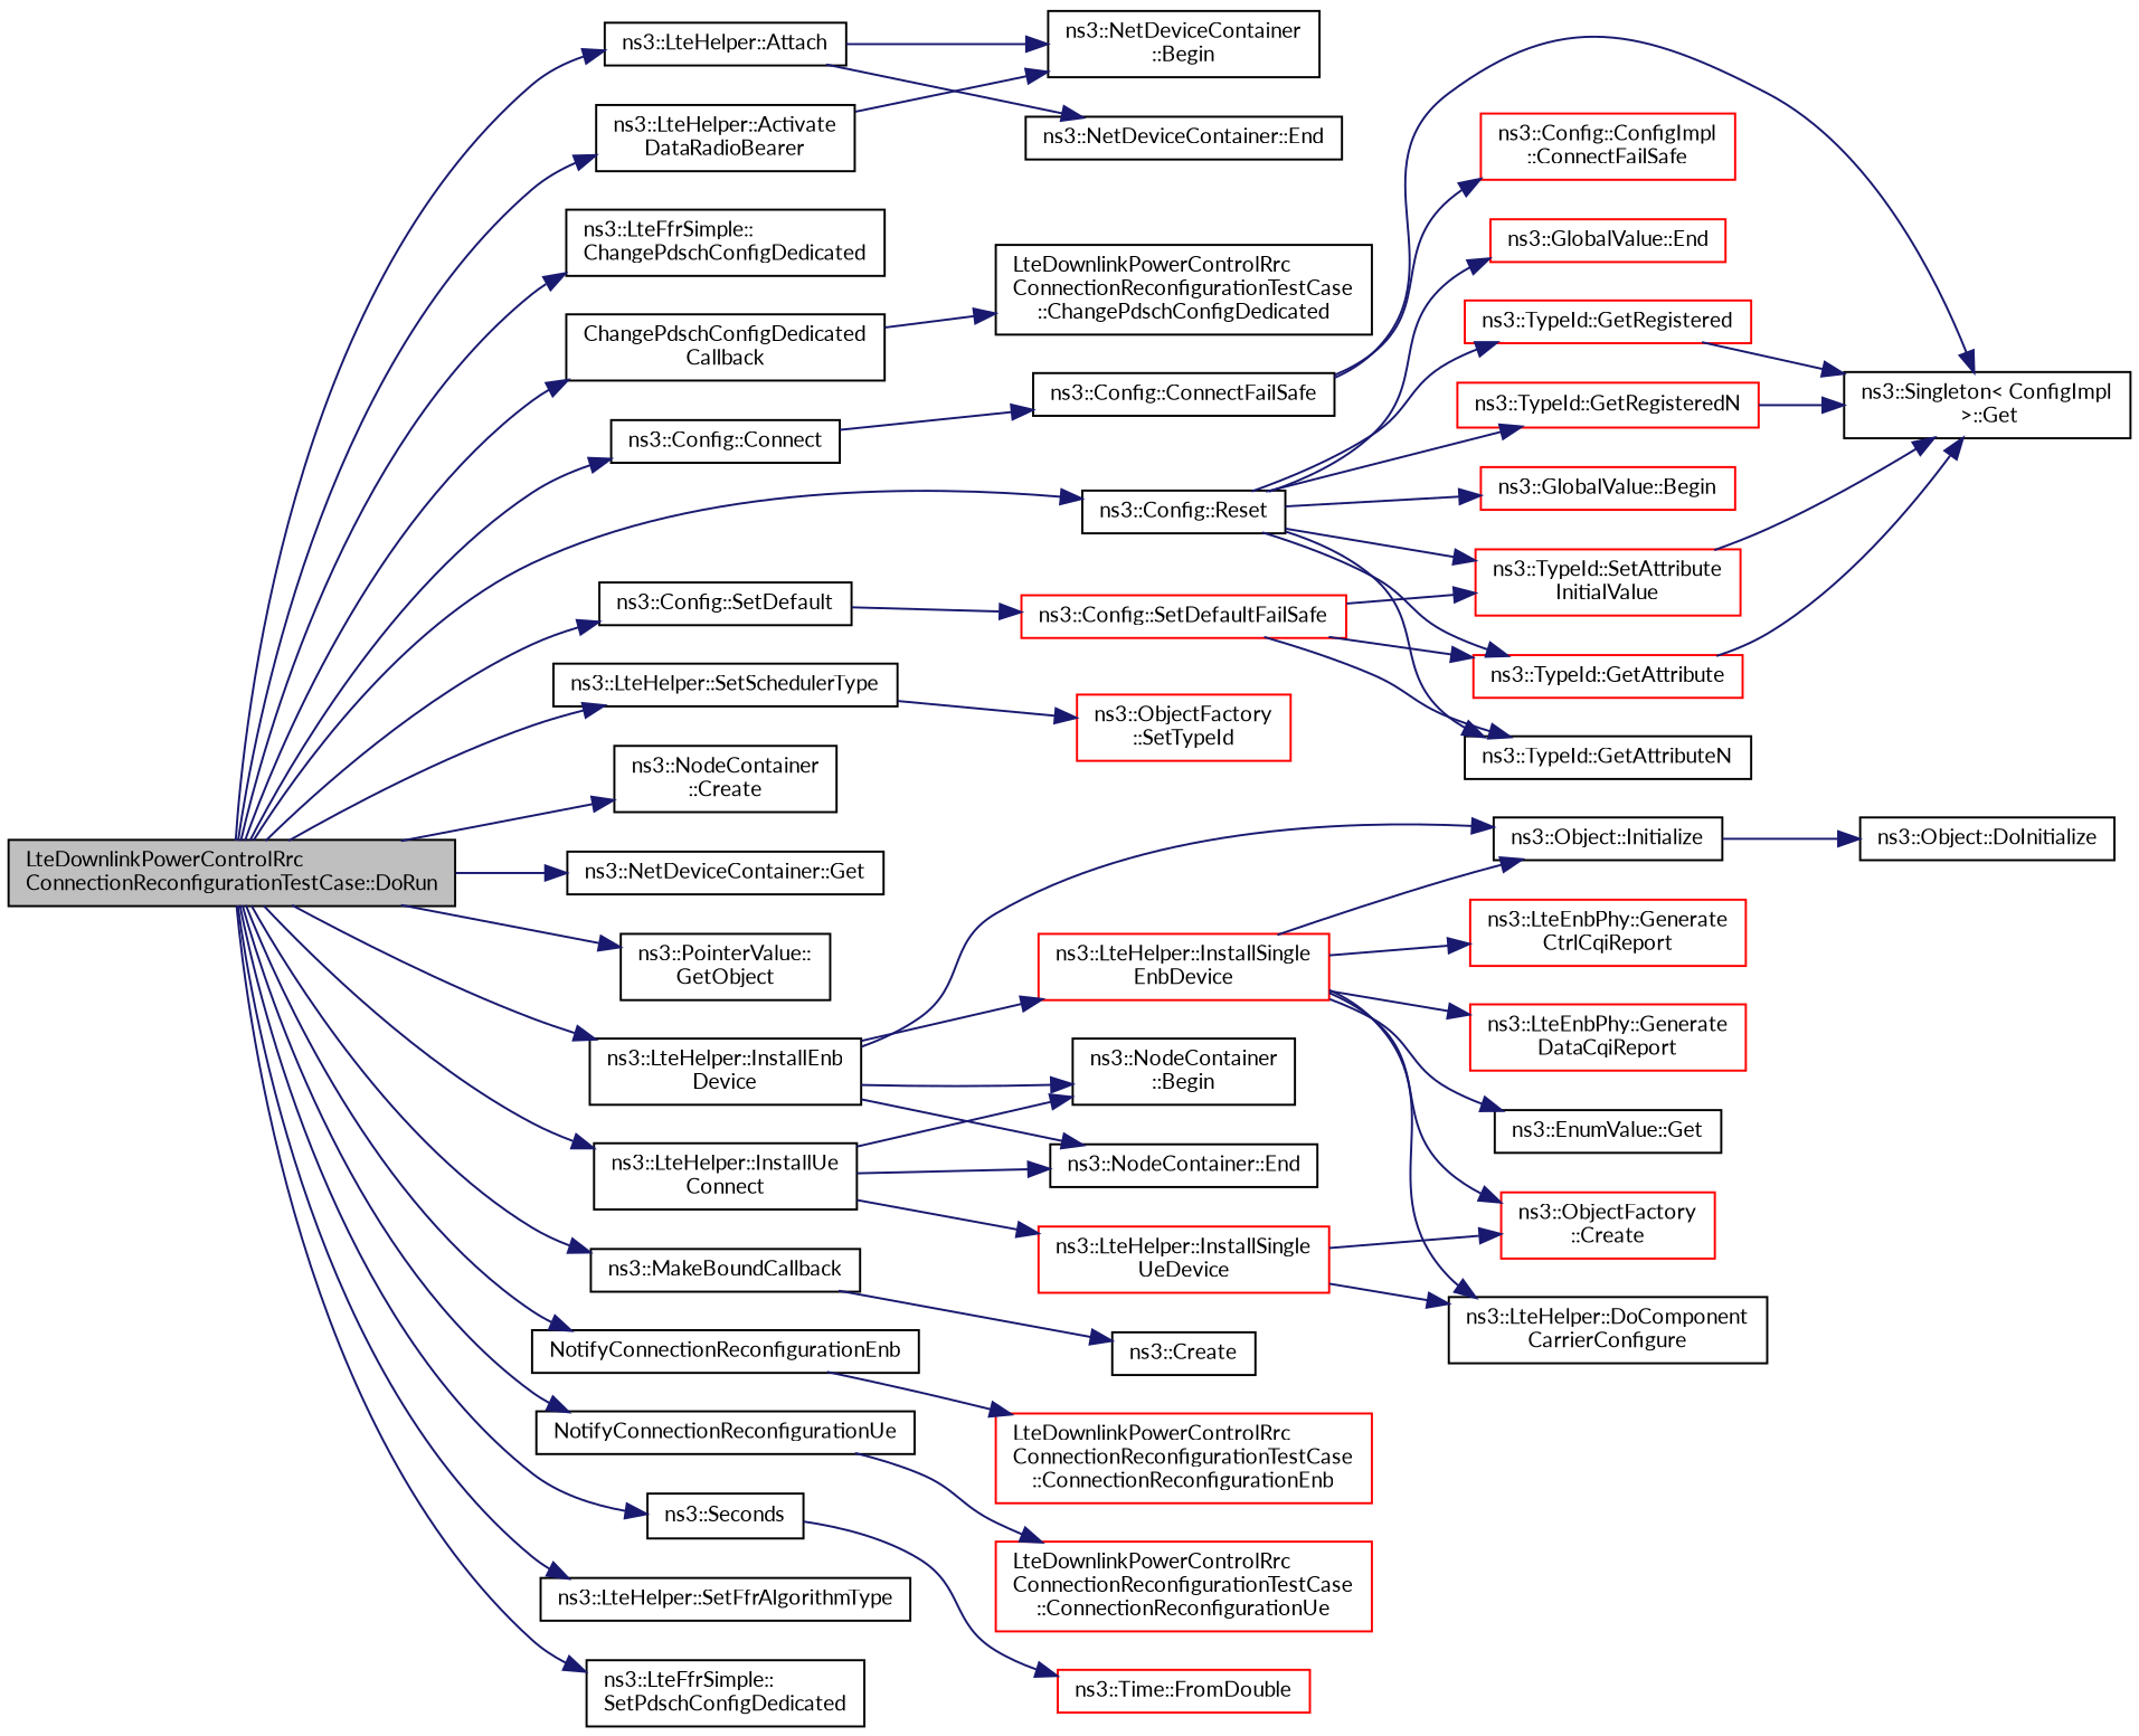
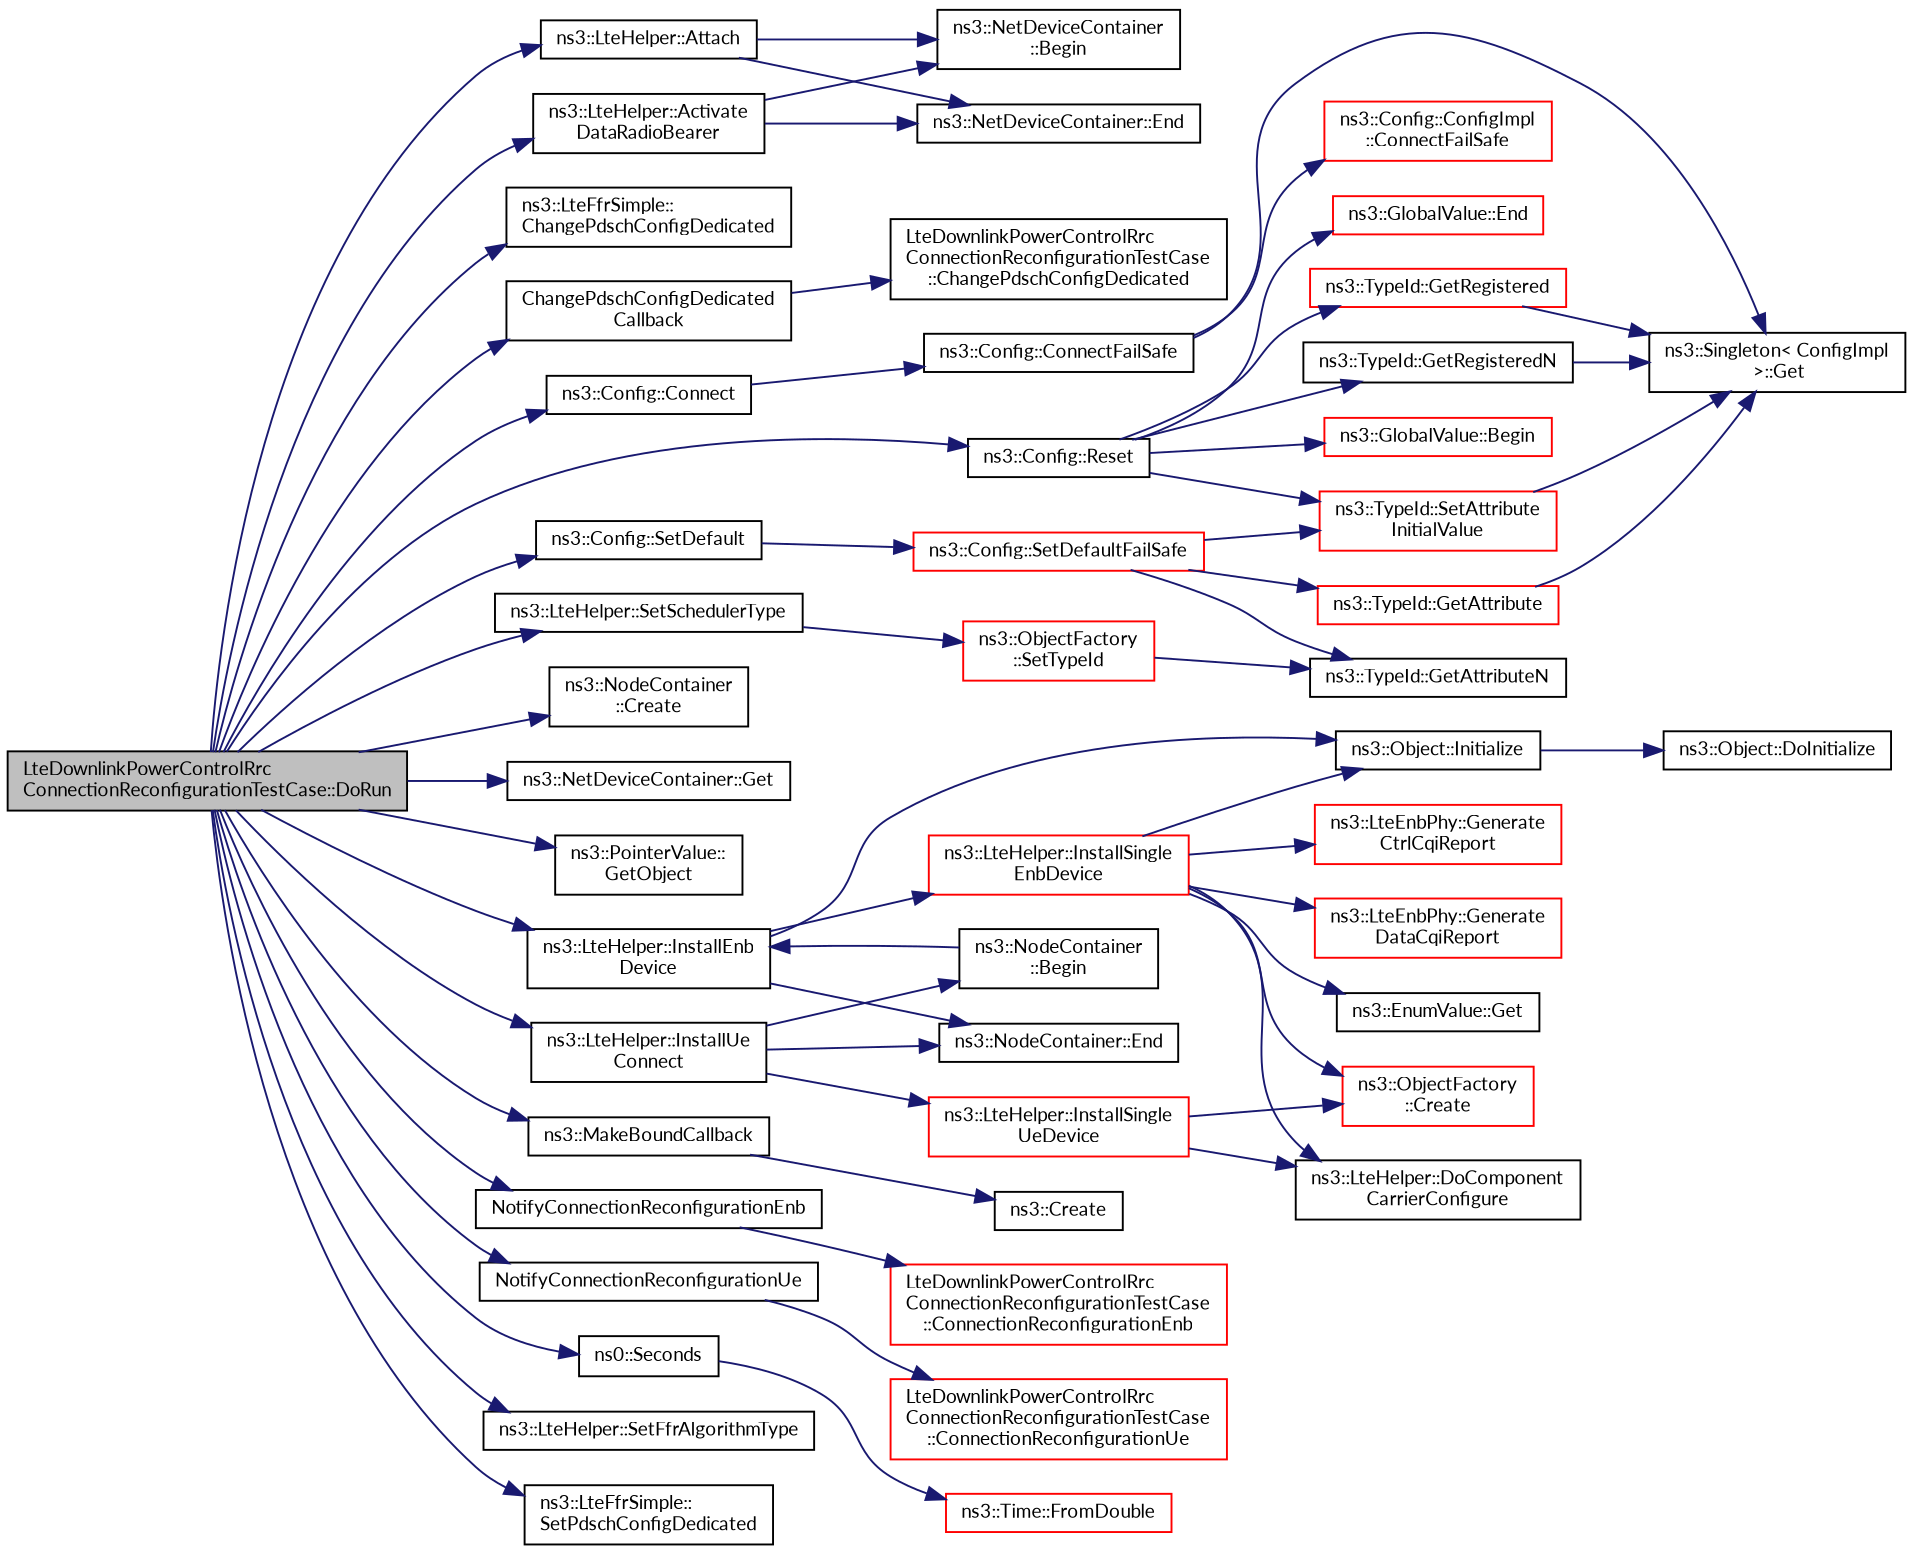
  digraph {
    fontname=Lato
    rankdir=LR
    node [color=black fillcolor=white fontname=Lato fontsize=10 shape=record style=filled]
    edge [color=midnightblue fontname=Lato fontsize=10 labelfontname=Helvetica labelfontsize=10 style=solid]
    n1 [fillcolor=grey75 fontcolor=black height=0.2 label="LteDownlinkPowerControlRrc\lConnectionReconfigurationTestCase::DoRun" width=0.4]
    n2 [height=0.2 label="ns3::LteHelper::Activate\lDataRadioBearer" width=0.4]
    n3 [height=0.2 label="ns3::LteHelper::Attach" width=0.4]
    n4 [height=0.2 label="ns3::LteFfrSimple::\lChangePdschConfigDedicated" width=0.4]
    n5 [height=0.2 label="ChangePdschConfigDedicated\lCallback" width=0.4]
    n6 [height=0.2 label="ns3::Config::Connect" width=0.4]
    n7 [height=0.2 label="ns3::NodeContainer\l::Create" width=0.4]
    n8 [height=0.2 label="ns3::NetDeviceContainer::Get" width=0.4]
    n9 [height=0.2 label="ns3::PointerValue::\lGetObject" width=0.4]
    n10 [height=0.2 label="ns3::LteHelper::InstallEnb\lDevice" width=0.4]
    n11 [height=0.2 label="ns3::LteHelper::InstallUe\lConnect" width=0.4]
    n12 [height=0.2 label="ns3::MakeBoundCallback" width=0.4]
    n13 [height=0.2 label=NotifyConnectionReconfigurationEnb width=0.4]
    n14 [height=0.2 label=NotifyConnectionReconfigurationUe width=0.4]
    n15 [height=0.2 label="ns3::Config::Reset" width=0.4]
-   n16 [height=0.2 label="ns3::Seconds" width=0.4]
+   n16 [height=0.2 label="ns0::Seconds" width=0.4]
    n17 [height=0.2 label="ns3::Config::SetDefault" width=0.4]
    n18 [height=0.2 label="ns3::LteHelper::SetFfrAlgorithmType" width=0.4]
    n19 [height=0.2 label="ns3::LteFfrSimple::\lSetPdschConfigDedicated" width=0.4]
    n20 [height=0.2 label="ns3::LteHelper::SetSchedulerType" width=0.4]
    n21 [height=0.2 label="ns3::NetDeviceContainer\l::Begin" width=0.4]
    n22 [height=0.2 label="ns3::NetDeviceContainer::End" width=0.4]
    n23 [height=0.2 label="LteDownlinkPowerControlRrc\lConnectionReconfigurationTestCase\l::ChangePdschConfigDedicated" width=0.4]
    n24 [height=0.2 label="ns3::Config::ConnectFailSafe" width=0.4]
    n25 [height=0.2 label="ns3::NodeContainer\l::Begin" width=0.4]
    n26 [height=0.2 label="ns3::NodeContainer::End" width=0.4]
    n27 [height=0.2 label="ns3::Object::Initialize" width=0.4]
    n28 [color=red height=0.2 label="ns3::LteHelper::InstallSingle\lEnbDevice" width=0.4]
    n29 [color=red height=0.2 label="ns3::LteHelper::InstallSingle\lUeDevice" width=0.4]
    n30 [height=0.2 label="ns3::Create" width=0.4]
    n31 [color=red height=0.2 label="LteDownlinkPowerControlRrc\lConnectionReconfigurationTestCase\l::ConnectionReconfigurationEnb" width=0.4]
    n32 [color=red height=0.2 label="LteDownlinkPowerControlRrc\lConnectionReconfigurationTestCase\l::ConnectionReconfigurationUe" width=0.4]
    n33 [color=red height=0.2 label="ns3::GlobalValue::Begin" width=0.4]
    n34 [color=red height=0.2 label="ns3::GlobalValue::End" width=0.4]
    n35 [color=red height=0.2 label="ns3::TypeId::GetAttribute" width=0.4]
    n36 [height=0.2 label="ns3::TypeId::GetAttributeN" width=0.4]
    n37 [color=red height=0.2 label="ns3::TypeId::GetRegistered" width=0.4]
-   n38 [color=red height=0.2 label="ns3::TypeId::GetRegisteredN" width=0.4]
+   n38 [height=0.2 label="ns3::TypeId::GetRegisteredN" width=0.4]
    n39 [color=red height=0.2 label="ns3::TypeId::SetAttribute\lInitialValue" width=0.4]
    n40 [color=red height=0.2 label="ns3::Time::FromDouble" width=0.4]
    n41 [color=red height=0.2 label="ns3::Config::SetDefaultFailSafe" width=0.4]
    n42 [color=red height=0.2 label="ns3::ObjectFactory\l::SetTypeId" width=0.4]
    n43 [color=red height=0.2 label="ns3::Config::ConfigImpl\l::ConnectFailSafe" width=0.4]
    n44 [height=0.2 label="ns3::Singleton\< ConfigImpl\l \>::Get" width=0.4]
    n45 [height=0.2 label="ns3::Object::DoInitialize" width=0.4]
    n46 [color=red height=0.2 label="ns3::ObjectFactory\l::Create" width=0.4]
    n47 [height=0.2 label="ns3::LteHelper::DoComponent\lCarrierConfigure" width=0.4]
    n48 [color=red height=0.2 label="ns3::LteEnbPhy::Generate\lCtrlCqiReport" width=0.4]
    n49 [color=red height=0.2 label="ns3::LteEnbPhy::Generate\lDataCqiReport" width=0.4]
    n50 [height=0.2 label="ns3::EnumValue::Get" width=0.4]
    n1 -> n2
    n1 -> n3
    n1 -> n4
    n1 -> n5
    n1 -> n6
    n1 -> n7
    n1 -> n8
    n1 -> n9
    n1 -> n10
    n1 -> n11
    n1 -> n12
    n1 -> n13
    n1 -> n14
    n1 -> n15
    n1 -> n16
    n1 -> n17
    n1 -> n18
    n1 -> n19
    n1 -> n20
    n2 -> n21
+   n2 -> n22
    n3 -> n21
    n3 -> n22
    n5 -> n23
    n6 -> n24
-   n10 -> n25
+   n25 -> n10
    n10 -> n26
    n10 -> n27
    n10 -> n28
    n11 -> n25
    n11 -> n26
    n11 -> n29
    n12 -> n30
    n13 -> n31
    n14 -> n32
    n15 -> n33
    n15 -> n34
-   n15 -> n35
-   n15 -> n36
+   n42 -> n36
    n15 -> n37
    n15 -> n38
    n15 -> n39
    n16 -> n40
    n17 -> n41
    n20 -> n42
    n24 -> n43
    n24 -> n44
    n27 -> n45
    n28 -> n27
    n28 -> n46
    n28 -> n47
    n28 -> n48
    n28 -> n49
    n28 -> n50
    n29 -> n46
    n29 -> n47
    n35 -> n44
    n37 -> n44
    n38 -> n44
    n39 -> n44
    n41 -> n35
    n41 -> n36
    n41 -> n39
  }
